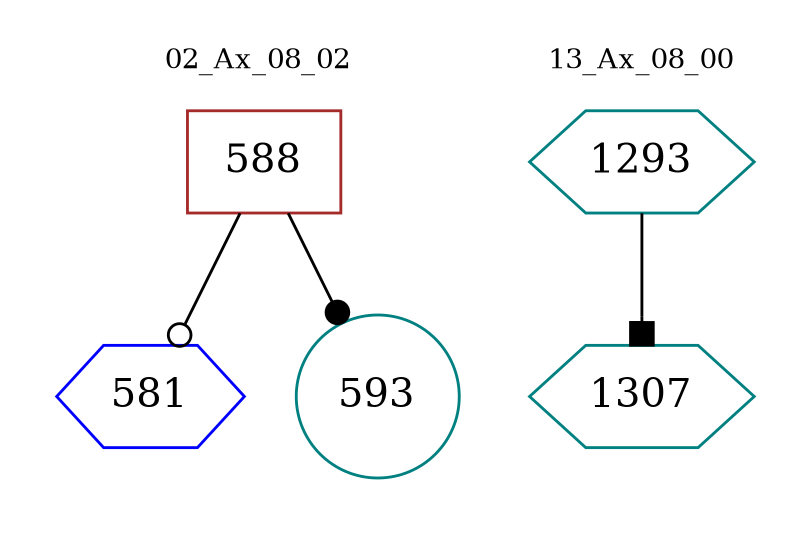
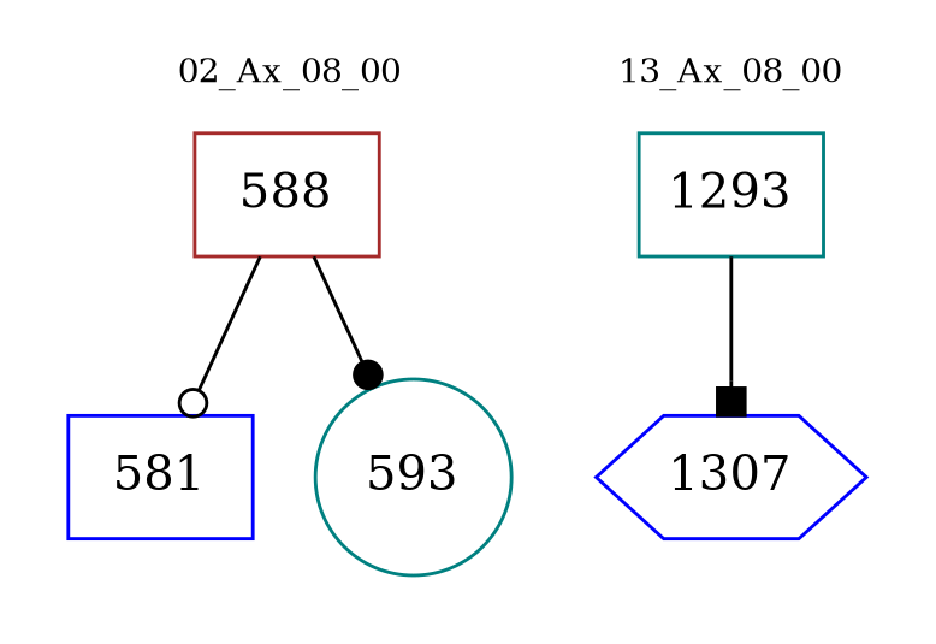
  digraph {
    node [color=blue shape=box]
    edge [color=black]
    n1 [color=brown label=588]
-   n2 [label=581 shape=hexagon]
+   n2 [label=581]
    n3 [color=teal label=593 shape=circle]
-   n4 [color=teal label=1293 shape=hexagon]
-   n5 [color=teal label=1307 shape=hexagon]
+   n4 [color=teal label=1293]
+   n5 [label=1307 shape=hexagon]
    subgraph cluster_1 {
      color=white
      fontsize=10
-     label="02_Ax_08_02"
+     label="02_Ax_08_00"
      n1
      n2
      n3
    }
    subgraph cluster_2 {
      color=white
      fontsize=10
      label="13_Ax_08_00"
      n4
      n5
    }
    n1 -> n2 [arrowhead=odot]
    n1 -> n3 [arrowhead=dot]
    n4 -> n5 [arrowhead=box]
  }
